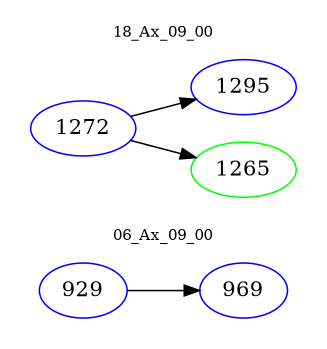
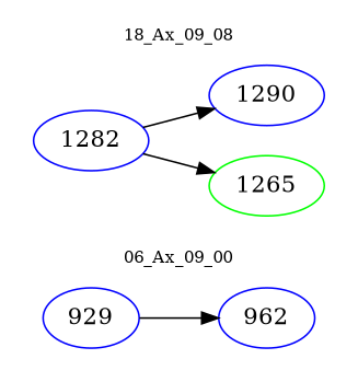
  digraph {
    rankdir=LR
    node [color=blue]
    edge [color=black style=solid]
    n1 [label=929]
-   n2 [label=969]
+   n2 [label=962]
    n3 [color=green label=1265]
-   n4 [label=1272]
-   n5 [label=1295]
+   n4 [label=1282]
+   n5 [label=1290]
    subgraph cluster_1 {
      color=white
      fontsize=10
      label="06_Ax_09_00"
      n1
      n2
    }
    subgraph cluster_2 {
      color=white
      fontsize=10
-     label="18_Ax_09_00"
+     label="18_Ax_09_08"
      n3
      n4
      n5
    }
    n1 -> n2
    n4 -> n3
    n4 -> n5
  }
